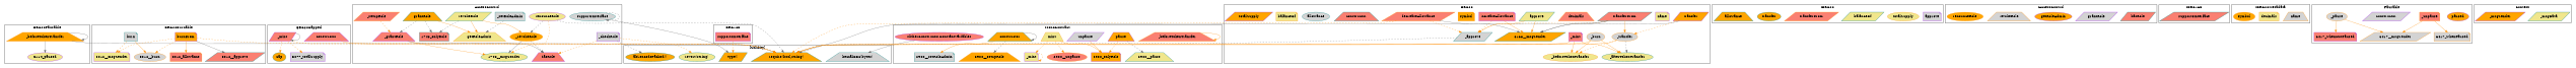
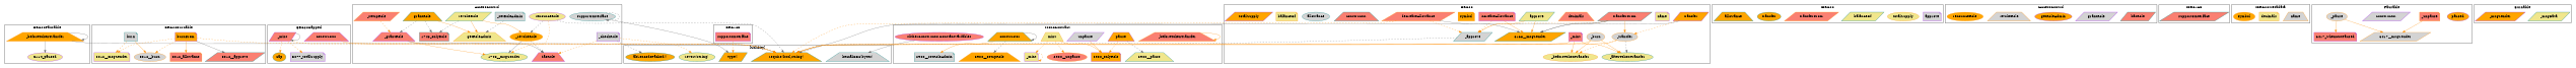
  strict digraph {
    node [color=teal fillcolor=orange shape=ellipse style=filled]
    edge [color=darkorange style=solid]
    n1 [color=darkorange label=_beforeTokenTransfer shape=trapezium]
    "5114_paused" [color=purple fillcolor=khaki]
    n3 [color=purple fillcolor=lightgrey label=approve shape=note]
    n4 [color=darkorange fillcolor=khaki label=totalSupply]
    n5 [fillcolor=khaki label=balanceOf shape=parallelogram]
    n6 [color=darkorange fillcolor=salmon label=transferFrom shape=parallelogram]
    n7 [label=transfer]
    n8 [label=allowance shape=trapezium]
    n9 [fillcolor=salmon label=hasRole shape=parallelogram]
    n10 [color=purple fillcolor=lightgrey label=grantRole shape=parallelogram]
    n11 [color=purple label=getRoleAdmin]
    n12 [color=darkorange fillcolor=lightgrey label=revokeRole shape=trapezium]
    n13 [color=darkorange label=renounceRole]
    n14 [fillcolor=salmon label=supportsInterface shape=parallelogram]
    n15 [color=darkorange fillcolor=lightgrey label=name shape=trapezium]
    n16 [color=darkorange fillcolor=khaki label=decimals shape=note]
    n17 [color=darkorange label=symbol]
    n18 [color=purple label=paused]
    n19 [color=darkorange fillcolor=salmon label=_unpause shape=note]
-   "6417_whenPaused" [color=darkorange fillcolor=lightgrey shape=note]
    "6417__msgSender" [color=darkorange fillcolor=lightgrey shape=parallelogram]
    n22 [color=purple fillcolor=lightgrey label=constructor shape=parallelogram]
    n23 [color=darkorange fillcolor=lightgrey label=_pause]
    "6417_whenNotPaused" [color=purple fillcolor=salmon shape=note]
    n25 [label=grantRole shape=trapezium]
    n26 [color=purple fillcolor=salmon label=_grantRole shape=trapezium]
    n27 [color=darkorange fillcolor=khaki label=getRoleAdmin shape=trapezium]
    "1748_onlyRole" [fillcolor=salmon shape=note]
    n29 [color=purple fillcolor=salmon label=hasRole shape=trapezium]
    "1748__msgSender" [fillcolor=khaki]
    n31 [color=purple fillcolor=khaki label=renounceRole]
    n32 [color=darkorange label=_revokeRole]
    n33 [fillcolor=khaki label=revokeRole shape=parallelogram]
    n34 [fillcolor=lightgrey label=supportsInterface]
    n35 [fillcolor=lightgrey label=_setRoleAdmin shape=note]
    n36 [color=darkorange fillcolor=salmon label=_setupRole shape=parallelogram]
    n37 [color=purple fillcolor=lightgrey label=_checkRole shape=note]
    n38 [color=purple label=burnFrom shape=note]
    "5012__msgSender" [color=purple fillcolor=khaki shape=note]
    "5012_allowance" [color=darkorange fillcolor=salmon shape=note]
    "5012__burn" [color=darkorange fillcolor=lightgrey]
    "5012__approve" [fillcolor=salmon shape=parallelogram]
    n43 [fillcolor=lightgrey label=burn shape=note]
    n44 [label=cap]
    n45 [color=purple fillcolor=salmon label=constructor shape=trapezium]
    n46 [color=purple fillcolor=salmon label=_mint shape=parallelogram]
    "5077_totalSupply" [color=purple fillcolor=lightgrey shape=note]
    n48 [color=darkorange fillcolor=salmon label=_beforeTokenTransfer shape=trapezium]
    n49 [color=purple label=pause shape=trapezium]
    "2900_onlyRole" [color=purple shape=note]
    "2900__pause" [fillcolor=khaki shape=trapezium]
    n52 [color=darkorange fillcolor=khaki label=mint shape=trapezium]
    n53 [color=purple fillcolor=khaki label=_mint shape=note]
    n54 [color=purple fillcolor=salmon label=slitherConstructorConstantVariables]
    n55 [color=purple fillcolor=lightgrey label=unpause shape=parallelogram]
    "2900__unpause" [color=darkorange fillcolor=salmon]
    n57 [label=constructor shape=trapezium]
    "2900__setRoleAdmin" [fillcolor=lightgrey shape=note]
    "2900__setupRole" [color=darkorange shape=trapezium]
    n60 [fillcolor=salmon label=transferFrom shape=parallelogram]
    n61 [color=darkorange fillcolor=lightgrey label=_transfer]
    n62 [fillcolor=lightgrey label=_approve shape=parallelogram]
    "6168__msgSender" [shape=parallelogram]
    n64 [color=purple fillcolor=khaki label=name shape=note]
    n65 [color=purple fillcolor=salmon label=_mint shape=note]
    n66 [color=darkorange fillcolor=khaki label=_beforeTokenTransfer]
    n67 [fillcolor=khaki label=_afterTokenTransfer]
    n68 [color=purple label=transfer shape=parallelogram]
    n69 [color=darkorange fillcolor=salmon label=decimals shape=trapezium]
    n70 [color=darkorange fillcolor=lightgrey label=_burn]
    n71 [color=darkorange fillcolor=salmon label=decreaseAllowance shape=parallelogram]
    n72 [fillcolor=khaki label=approve shape=parallelogram]
    n73 [color=darkorange label=symbol shape=note]
    n74 [color=purple fillcolor=salmon label=increaseAllowance shape=note]
    n75 [fillcolor=salmon label=constructor shape=trapezium]
    n76 [fillcolor=lightgrey label=allowance]
    n77 [color=darkorange fillcolor=khaki label=balanceOf shape=note]
    n78 [color=purple label=totalSupply shape=parallelogram]
    n79 [fillcolor=khaki label=_msgData shape=parallelogram]
    n80 [color=purple label=_msgSender shape=parallelogram]
    n81 [color=purple fillcolor=salmon label=supportsInterface shape=note]
    "require(bool,string)" [shape=trapezium]
    "type()" [shape=parallelogram]
    "revert(string)" [fillcolor=khaki]
    "abi.encodePacked()"
    "keccak256(bytes)" [fillcolor=lightgrey shape=trapezium]
    subgraph cluster_1 {
      label=ERC20Pausable
      n1
      "5114_paused"
    }
    subgraph cluster_2 {
      label=IERC20
      n3
      n4
      n5
      n6
      n7
      n8
    }
    subgraph cluster_3 {
      label=IAccessControl
      n9
      n10
      n11
      n12
      n13
    }
    subgraph cluster_4 {
      label=IERC165
      n14
    }
    subgraph cluster_5 {
      label=IERC20Metadata
      n15
      n16
      n17
    }
    subgraph cluster_6 {
      label=Pausable
      n18
      n19
-     "6417_whenPaused"
      "6417__msgSender"
      n22
      n23
      "6417_whenNotPaused"
    }
    subgraph cluster_7 {
      label=AccessControl
      n25
      n26
      n27
      "1748_onlyRole"
      n29
      "1748__msgSender"
      n31
      n32
      n33
      n34
      n35
      n36
      n37
    }
    subgraph cluster_8 {
      label=ERC20Burnable
      n38
      "5012__msgSender"
      "5012_allowance"
      "5012__burn"
      "5012__approve"
      n43
    }
    subgraph cluster_9 {
      label=ERC20Capped
      n44
      n45
      n46
      "5077_totalSupply"
    }
    subgraph cluster_10 {
      label=MonoContract
      n48
      n49
      "2900_onlyRole"
      "2900__pause"
      n52
      n53
      n54
      n55
      "2900__unpause"
      n57
      "2900__setRoleAdmin"
      "2900__setupRole"
    }
    subgraph cluster_11 {
      label=ERC20
      n60
      n61
      n62
      "6168__msgSender"
      n64
      n65
      n66
      n67
      n68
      n69
      n70
      n71
      n72
      n73
      n74
      n75
      n76
      n77
      n78
    }
    subgraph cluster_12 {
-     label=Context
+     label=Burnable
      n79
      n80
    }
    subgraph cluster_13 {
      label=ERC165
      n81
    }
    subgraph cluster_14 {
      label="[Solidity]"
      "require(bool,string)"
      "type()"
      "revert(string)"
      "abi.encodePacked()"
      "keccak256(bytes)"
    }
    n1 -> n1 [color=gray40]
    n1 -> "5114_paused" [color=gray40]
    n1 -> "require(bool,string)" [color=gray40]
-   n19 -> "6417_whenPaused"
    n19 -> "6417__msgSender"
    n23 -> "6417__msgSender"
    n23 -> "6417_whenNotPaused"
    n25 -> n26 [color=gray40 style=dashed]
    n25 -> n27
    n25 -> "1748_onlyRole" [color=gray40 style=dashed]
    n26 -> n29 [color=gray40]
    n26 -> "1748__msgSender"
    n31 -> "1748__msgSender" [style=dashed]
    n31 -> n32 [color=gray40 style=dashed]
    n31 -> "require(bool,string)" [color=gray40 style=dashed]
    n32 -> n29 [color=gray40 style=dashed]
    n32 -> "1748__msgSender" [color=gray40]
    n33 -> n27
    n33 -> "1748_onlyRole" [color=gray40 style=dashed]
    n33 -> n32
    n34 -> n34 [color=gray40 style=dashed]
    n34 -> "type()" [color=gray40]
    n35 -> n27 [color=gray40 style=dashed]
    n36 -> n26 [style=dashed]
    n37 -> n29 [style=dashed]
    n37 -> "revert(string)" [style=dashed]
    n37 -> "abi.encodePacked()" [color=gray40 style=dashed]
    n38 -> "5012__msgSender" [style=dashed]
    n38 -> "5012_allowance"
    n38 -> "5012__burn" [style=dashed]
    n38 -> "5012__approve" [color=gray40]
    n38 -> "require(bool,string)" [style=dashed]
    n43 -> "5012__msgSender" [style=dashed]
    n43 -> "5012__burn"
    n45 -> "require(bool,string)"
    n46 -> n44 [style=dashed]
    n46 -> n46 [color=gray40]
    n46 -> "5077_totalSupply" [style=dashed]
    n46 -> "require(bool,string)" [style=dashed]
    n48 -> n48
    n49 -> "2900_onlyRole" [style=dashed]
    n49 -> "2900__pause" [color=gray40 style=dashed]
    n52 -> "2900_onlyRole"
    n52 -> n53 [style=dashed]
    n52 -> "2900__unpause" [style=dashed]
    n53 -> n53 [style=dashed]
    n54 -> "keccak256(bytes)" [color=gray40]
    n55 -> "2900_onlyRole"
    n57 -> n57 [color=gray40]
    n57 -> "2900__setRoleAdmin"
    n57 -> "2900__setupRole" [color=gray40 style=dashed]
    n60 -> n61
    n60 -> n62 [style=dashed]
    n60 -> "6168__msgSender" [color=gray40]
    n60 -> "require(bool,string)" [color=gray40]
    n61 -> n66 [style=dashed]
    n61 -> n67 [color=gray40 style=dashed]
    n61 -> "require(bool,string)"
    n62 -> "require(bool,string)" [color=gray40 style=dashed]
    n65 -> n66
    n65 -> n67
    n65 -> "require(bool,string)"
    n68 -> n61 [style=dashed]
    n68 -> "6168__msgSender" [color=gray40]
    n70 -> n66
    n70 -> n67
    n70 -> "require(bool,string)"
    n71 -> n62 [style=dashed]
    n71 -> "6168__msgSender" [color=gray40]
    n71 -> "require(bool,string)" [style=dashed]
    n72 -> n62
    n72 -> "6168__msgSender"
    n74 -> n62 [style=dashed]
    n74 -> "6168__msgSender"
    n81 -> "type()" [style=dashed]
  }
